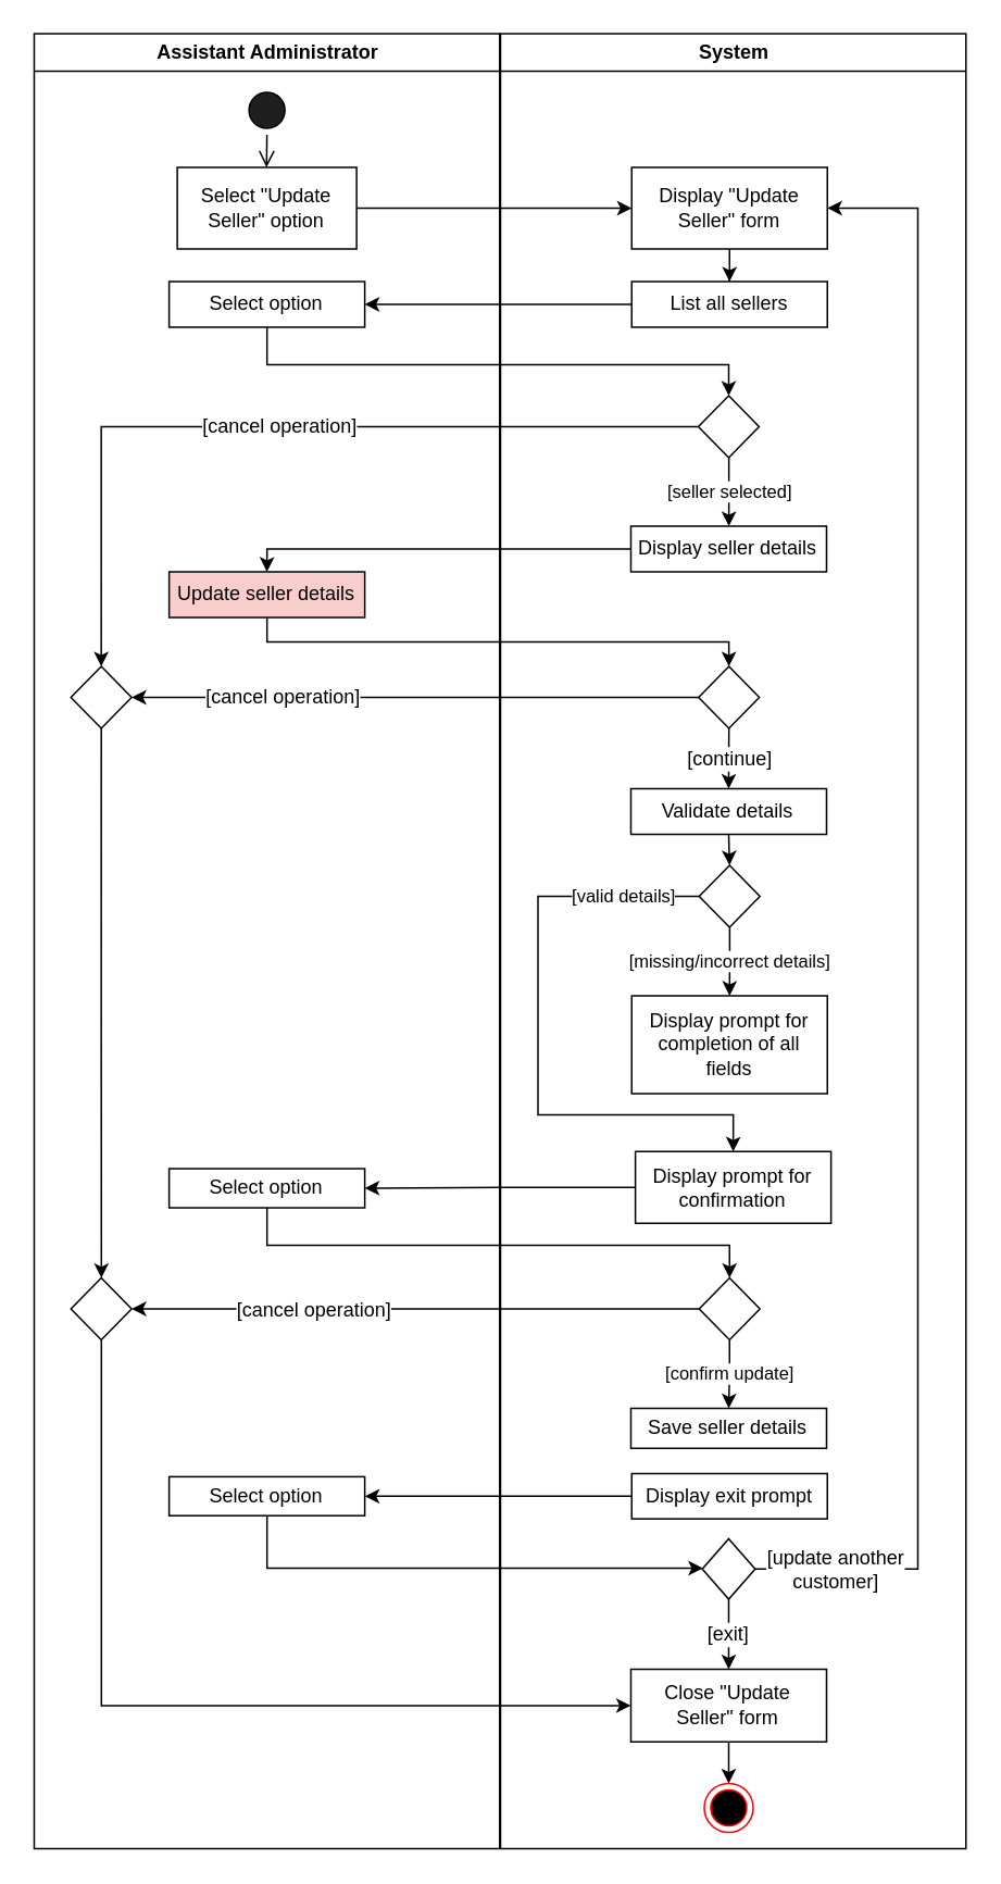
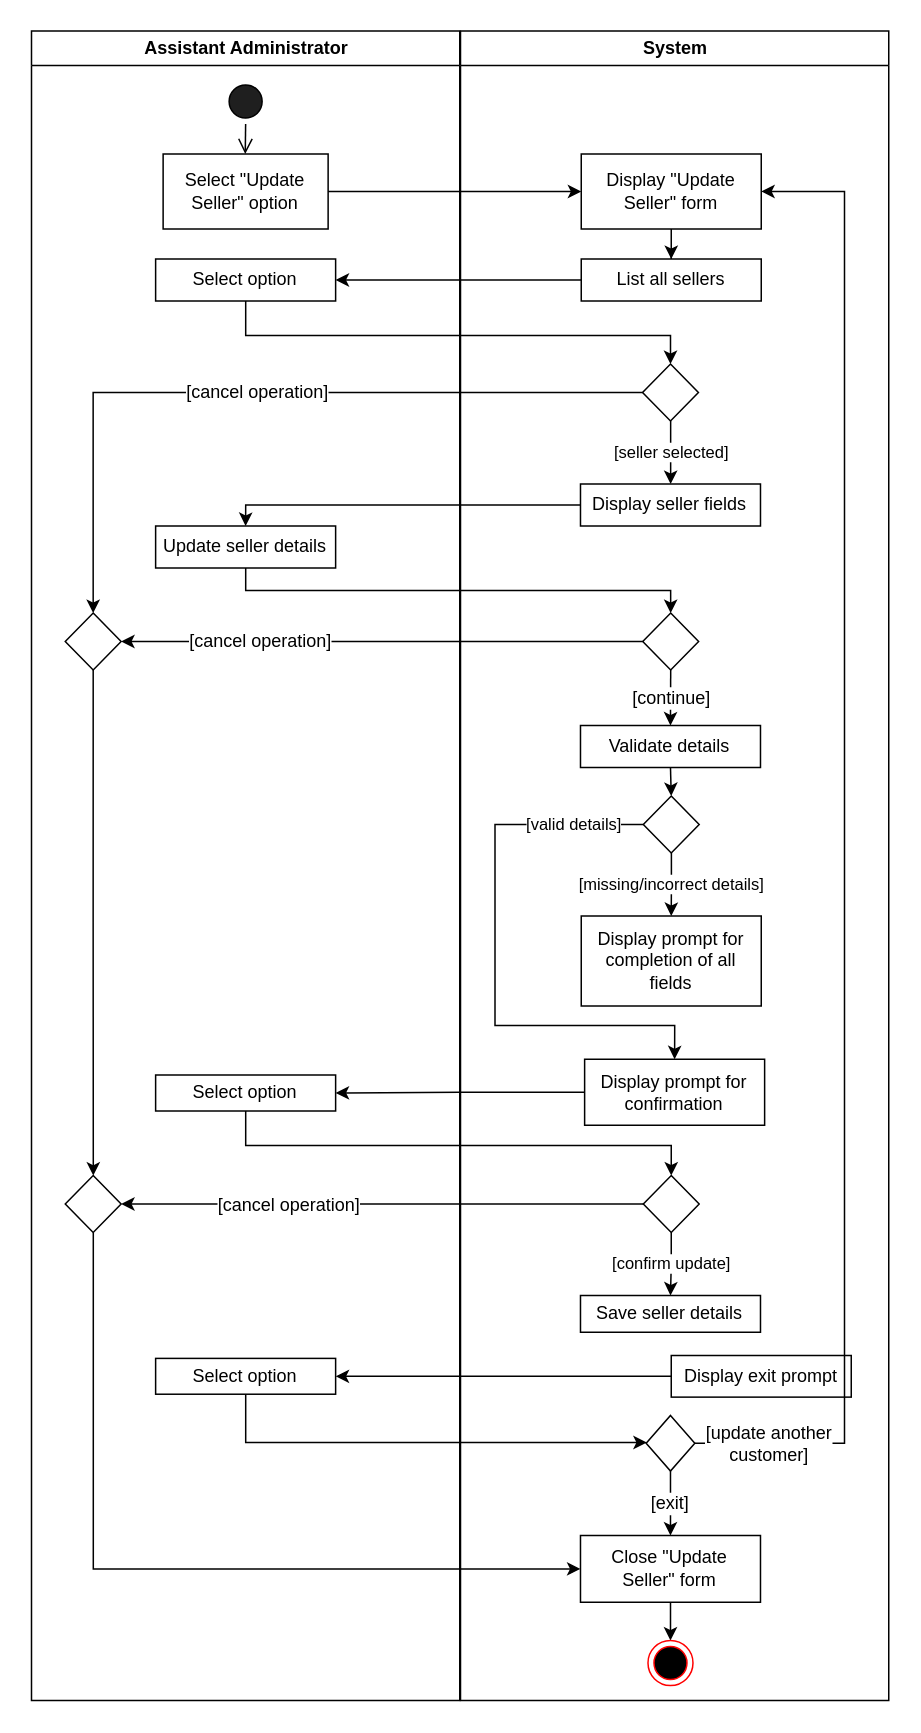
  <mxCell id="0" />
  <mxCell id="1" parent="0" />
  <mxCell id="2" value="Assistant Administrator" style="swimlane;whiteSpace=wrap;rounded=0;deletable=0;movable=0;expand=1;collapsible=0;" parent="1" vertex="1"><mxGeometry x="20.5" y="20" width="285.5" height="1113" as="geometry" /></mxCell>
  <mxCell id="3" value="" style="ellipse;shape=startState;rounded=0;whiteSpace=wrap;fillColor=#1F1F1F;" parent="2" vertex="1"><mxGeometry x="127.75" y="32" width="30" height="30" as="geometry" /></mxCell>
  <mxCell id="4" value="" style="edgeStyle=elbowEdgeStyle;elbow=horizontal;verticalAlign=bottom;endArrow=open;endSize=8;endFill=1;rounded=0;exitX=0.5;exitY=1;exitDx=0;exitDy=0;" parent="2" source="3" target="5" edge="1"><mxGeometry x="100" y="40" as="geometry"><mxPoint x="115" y="110" as="targetPoint" /><mxPoint x="140.5" y="90" as="sourcePoint" /></mxGeometry></mxCell>
  <mxCell id="5" value="Select &quot;Update Seller&quot; option" style="rounded=0;whiteSpace=wrap;" parent="2" vertex="1"><mxGeometry x="87.75" y="82" width="110" height="50" as="geometry" /></mxCell>
  <mxCell id="6" value="Select option" style="whiteSpace=wrap;html=1;rounded=0;" parent="2" vertex="1"><mxGeometry x="82.75" y="152" width="120" height="28" as="geometry" /></mxCell>
- <mxCell id="7" value="Update seller details" style="whiteSpace=wrap;html=1;rounded=0;fillColor=#f8cecc;" parent="2" vertex="1"><mxGeometry x="82.75" y="330" width="120" height="28" as="geometry" /></mxCell>
+ <mxCell id="7" value="Update seller details" style="whiteSpace=wrap;html=1;rounded=0;" parent="2" vertex="1"><mxGeometry x="82.75" y="330" width="120" height="28" as="geometry" /></mxCell>
  <mxCell id="8" value="Select option" style="whiteSpace=wrap;html=1;rounded=0;" parent="2" vertex="1"><mxGeometry x="82.75" y="696" width="120" height="24" as="geometry" /></mxCell>
  <mxCell id="9" value="" style="rhombus;whiteSpace=wrap;html=1;rounded=0;arcSize=20;fixedWidth=0;" parent="2" vertex="1"><mxGeometry x="22.5" y="763" width="37.25" height="38" as="geometry" /></mxCell>
  <mxCell id="10" style="edgeStyle=orthogonalEdgeStyle;rounded=0;orthogonalLoop=1;jettySize=auto;html=1;exitX=0.5;exitY=1;exitDx=0;exitDy=0;fontFamily=Helvetica;fontSize=12;fontColor=default;" parent="2" source="11" target="9" edge="1"><mxGeometry relative="1" as="geometry" /></mxCell>
  <mxCell id="11" value="" style="rhombus;whiteSpace=wrap;html=1;rounded=0;" parent="2" vertex="1"><mxGeometry x="22.5" y="388" width="37.25" height="38" as="geometry" /></mxCell>
  <mxCell id="12" value="System" style="swimlane;whiteSpace=wrap;rounded=0;deletable=0;movable=0;expand=1;collapsible=0;" parent="1" vertex="1"><mxGeometry x="306.5" y="20" width="285.5" height="1113" as="geometry" /></mxCell>
  <mxCell id="13" value="" style="edgeStyle=orthogonalEdgeStyle;rounded=0;orthogonalLoop=1;jettySize=auto;html=1;" parent="12" source="14" target="15" edge="1"><mxGeometry relative="1" as="geometry" /></mxCell>
  <mxCell id="14" value="Display &quot;Update Seller&quot; form" style="whiteSpace=wrap;html=1;rounded=0;" parent="12" vertex="1"><mxGeometry x="80.5" y="82" width="120" height="50" as="geometry" /></mxCell>
  <mxCell id="15" value="List all sellers" style="whiteSpace=wrap;html=1;rounded=0;" parent="12" vertex="1"><mxGeometry x="80.5" y="152" width="120" height="28" as="geometry" /></mxCell>
  <mxCell id="16" value="[seller selected]" style="edgeStyle=orthogonalEdgeStyle;rounded=0;orthogonalLoop=1;jettySize=auto;html=1;" parent="12" source="17" target="18" edge="1"><mxGeometry relative="1" as="geometry"><Array as="points"><mxPoint x="140" y="282" /><mxPoint x="140" y="282" /></Array></mxGeometry></mxCell>
  <mxCell id="17" value="" style="rhombus;whiteSpace=wrap;html=1;rounded=0;" parent="12" vertex="1"><mxGeometry x="121.37" y="222" width="37.25" height="38" as="geometry" /></mxCell>
- <mxCell id="18" value="Display seller details" style="whiteSpace=wrap;html=1;rounded=0;" parent="12" vertex="1"><mxGeometry x="79.99" y="302" width="120" height="28" as="geometry" /></mxCell>
+ <mxCell id="18" value="Display seller fields" style="whiteSpace=wrap;html=1;rounded=0;" parent="12" vertex="1"><mxGeometry x="79.99" y="302" width="120" height="28" as="geometry" /></mxCell>
  <mxCell id="19" value="[continue]" style="edgeStyle=orthogonalEdgeStyle;rounded=0;orthogonalLoop=1;jettySize=auto;html=1;exitX=0.5;exitY=1;exitDx=0;exitDy=0;entryX=0.5;entryY=0;entryDx=0;entryDy=0;fontFamily=Helvetica;fontSize=12;fontColor=default;" parent="12" source="20" target="22" edge="1"><mxGeometry relative="1" as="geometry" /></mxCell>
  <mxCell id="20" value="" style="rhombus;whiteSpace=wrap;html=1;rounded=0;" parent="12" vertex="1"><mxGeometry x="121.5" y="388" width="37.25" height="38" as="geometry" /></mxCell>
  <mxCell id="21" style="edgeStyle=orthogonalEdgeStyle;rounded=0;orthogonalLoop=1;jettySize=auto;html=1;exitX=0.5;exitY=1;exitDx=0;exitDy=0;entryX=0.5;entryY=0;entryDx=0;entryDy=0;fontFamily=Helvetica;fontSize=12;fontColor=default;" parent="12" source="22" target="24" edge="1"><mxGeometry relative="1" as="geometry" /></mxCell>
  <mxCell id="22" value="Validate details" style="whiteSpace=wrap;html=1;rounded=0;" parent="12" vertex="1"><mxGeometry x="79.99" y="463" width="120" height="28" as="geometry" /></mxCell>
  <mxCell id="23" value="[missing/incorrect details]" style="edgeStyle=orthogonalEdgeStyle;rounded=0;orthogonalLoop=1;jettySize=auto;html=1;" parent="12" source="24" target="25" edge="1"><mxGeometry relative="1" as="geometry" /></mxCell>
  <mxCell id="24" value="" style="rhombus;whiteSpace=wrap;html=1;rounded=0;" parent="12" vertex="1"><mxGeometry x="121.88" y="510" width="37.25" height="38" as="geometry" /></mxCell>
  <mxCell id="25" value="Display prompt for completion of all fields" style="whiteSpace=wrap;html=1;rounded=0;" parent="12" vertex="1"><mxGeometry x="80.505" y="590" width="120" height="60" as="geometry" /></mxCell>
  <mxCell id="26" value="Display prompt for confirmation" style="whiteSpace=wrap;html=1;rounded=0;" parent="12" vertex="1"><mxGeometry x="82.75" y="685.5" width="120" height="44" as="geometry" /></mxCell>
  <mxCell id="27" value="[valid details]" style="edgeStyle=orthogonalEdgeStyle;rounded=0;orthogonalLoop=1;jettySize=auto;html=1;entryX=0.5;entryY=0;entryDx=0;entryDy=0;" parent="12" source="24" target="26" edge="1"><mxGeometry x="-0.753" relative="1" as="geometry"><mxPoint x="155.5" y="673" as="targetPoint" /><Array as="points"><mxPoint x="23" y="529" /><mxPoint x="23" y="663" /><mxPoint x="143" y="663" /></Array><mxPoint as="offset" /></mxGeometry></mxCell>
  <mxCell id="28" value="" style="rhombus;whiteSpace=wrap;html=1;rounded=0;autosize=1;" parent="12" vertex="1"><mxGeometry x="123.77" y="923" width="32.44" height="37" as="geometry" /></mxCell>
- <mxCell id="29" value="Display exit prompt" style="whiteSpace=wrap;html=1;rounded=0;" parent="12" vertex="1"><mxGeometry x="80.5" y="883" width="120" height="27.75" as="geometry" /></mxCell>
+ <mxCell id="29" value="Display exit prompt" style="whiteSpace=wrap;html=1;rounded=0;" parent="12" vertex="1"><mxGeometry x="140.5" y="883" width="120" height="27.75" as="geometry" /></mxCell>
  <mxCell id="30" value="" style="edgeStyle=orthogonalEdgeStyle;rounded=0;orthogonalLoop=1;jettySize=auto;html=1;" parent="12" source="31" target="28" edge="1"><mxGeometry relative="1" as="geometry"><Array as="points"><mxPoint x="-143" y="941" /></Array></mxGeometry></mxCell>
  <mxCell id="31" value="Select option" style="whiteSpace=wrap;html=1;rounded=0;" parent="12" vertex="1"><mxGeometry x="-203.25" y="884.93" width="120" height="23.88" as="geometry" /></mxCell>
  <mxCell id="32" value="" style="edgeStyle=orthogonalEdgeStyle;rounded=0;orthogonalLoop=1;jettySize=auto;html=1;" parent="12" source="29" target="31" edge="1"><mxGeometry relative="1" as="geometry" /></mxCell>
  <mxCell id="33" value="" style="edgeStyle=orthogonalEdgeStyle;rounded=0;orthogonalLoop=1;jettySize=auto;html=1;fontFamily=Helvetica;fontSize=12;fontColor=default;" parent="12" source="34" target="38" edge="1"><mxGeometry relative="1" as="geometry" /></mxCell>
  <mxCell id="34" value="Close &quot;Update &lt;br&gt;Seller&quot; form" style="whiteSpace=wrap;html=1;rounded=0;" parent="12" vertex="1"><mxGeometry x="79.99" y="1003" width="120" height="44.5" as="geometry" /></mxCell>
  <mxCell id="35" value="[exit]" style="edgeStyle=orthogonalEdgeStyle;rounded=0;orthogonalLoop=1;jettySize=auto;html=1;fontFamily=Helvetica;fontSize=12;fontColor=default;" parent="12" source="28" target="34" edge="1"><mxGeometry relative="1" as="geometry" /></mxCell>
  <mxCell id="36" value="Save seller details" style="whiteSpace=wrap;html=1;rounded=0;" parent="12" vertex="1"><mxGeometry x="79.99" y="843" width="120" height="24.5" as="geometry" /></mxCell>
  <mxCell id="37" value="[confirm update]" style="edgeStyle=orthogonalEdgeStyle;rounded=0;orthogonalLoop=1;jettySize=auto;html=1;exitX=0.5;exitY=1;exitDx=0;exitDy=0;" parent="12" source="39" target="36" edge="1"><mxGeometry relative="1" as="geometry"><mxPoint x="140.5" y="800" as="sourcePoint" /></mxGeometry></mxCell>
  <mxCell id="38" value="" style="ellipse;html=1;shape=endState;fillColor=#000000;strokeColor=#ff0000;rounded=0;fontFamily=Helvetica;fontSize=12;fontColor=default;" parent="12" vertex="1"><mxGeometry x="124.99" y="1073" width="30" height="30" as="geometry" /></mxCell>
  <mxCell id="39" value="" style="rhombus;whiteSpace=wrap;html=1;rounded=0;" parent="12" vertex="1"><mxGeometry x="121.88" y="763" width="37.25" height="38" as="geometry" /></mxCell>
  <mxCell id="40" value="[update another &lt;br&gt;customer]" style="edgeStyle=orthogonalEdgeStyle;rounded=0;orthogonalLoop=1;jettySize=auto;html=1;exitX=1;exitY=0.5;exitDx=0;exitDy=0;fontFamily=Helvetica;fontSize=12;fontColor=default;entryX=1;entryY=0.5;entryDx=0;entryDy=0;" parent="12" source="28" target="14" edge="1"><mxGeometry x="-0.9" relative="1" as="geometry"><mxPoint x="255.5" y="101.333" as="targetPoint" /><Array as="points"><mxPoint x="256" y="942" /><mxPoint x="256" y="107" /></Array><mxPoint as="offset" /></mxGeometry></mxCell>
  <mxCell id="41" value="" style="edgeStyle=orthogonalEdgeStyle;rounded=0;orthogonalLoop=1;jettySize=auto;html=1;" parent="1" source="5" target="14" edge="1"><mxGeometry relative="1" as="geometry" /></mxCell>
  <mxCell id="42" value="" style="edgeStyle=orthogonalEdgeStyle;rounded=0;orthogonalLoop=1;jettySize=auto;html=1;" parent="1" source="15" target="6" edge="1"><mxGeometry relative="1" as="geometry" /></mxCell>
  <mxCell id="43" value="" style="edgeStyle=orthogonalEdgeStyle;rounded=0;orthogonalLoop=1;jettySize=auto;html=1;entryX=0.5;entryY=0;entryDx=0;entryDy=0;" parent="1" source="6" target="17" edge="1"><mxGeometry relative="1" as="geometry"><Array as="points"><mxPoint x="163" y="223" /><mxPoint x="447" y="223" /></Array></mxGeometry></mxCell>
  <mxCell id="44" value="" style="edgeStyle=orthogonalEdgeStyle;rounded=0;orthogonalLoop=1;jettySize=auto;html=1;entryX=0.5;entryY=0;entryDx=0;entryDy=0;" parent="1" source="18" target="7" edge="1"><mxGeometry relative="1" as="geometry"><Array as="points"><mxPoint x="163" y="336" /></Array></mxGeometry></mxCell>
  <mxCell id="45" value="" style="edgeStyle=orthogonalEdgeStyle;rounded=0;orthogonalLoop=1;jettySize=auto;html=1;entryX=0.5;entryY=0;entryDx=0;entryDy=0;" parent="1" source="7" target="20" edge="1"><mxGeometry relative="1" as="geometry"><Array as="points"><mxPoint x="163" y="393" /><mxPoint x="447" y="393" /></Array></mxGeometry></mxCell>
  <mxCell id="46" value="" style="edgeStyle=orthogonalEdgeStyle;rounded=0;orthogonalLoop=1;jettySize=auto;html=1;" parent="1" source="26" target="8" edge="1"><mxGeometry relative="1" as="geometry" /></mxCell>
  <mxCell id="47" value="" style="edgeStyle=orthogonalEdgeStyle;rounded=0;orthogonalLoop=1;jettySize=auto;html=1;entryX=0.5;entryY=0;entryDx=0;entryDy=0;" parent="1" source="8" target="39" edge="1"><mxGeometry relative="1" as="geometry"><mxPoint x="447" y="783" as="targetPoint" /><Array as="points"><mxPoint x="163" y="763" /><mxPoint x="447" y="763" /><mxPoint x="447" y="782" /></Array></mxGeometry></mxCell>
  <mxCell id="48" value="[cancel operation]" style="endArrow=classic;html=1;rounded=0;fontFamily=Helvetica;fontSize=12;fontColor=default;exitX=0;exitY=0.5;exitDx=0;exitDy=0;snapToPoint=1;entryX=1;entryY=0.5;entryDx=0;entryDy=0;" parent="1" source="39" target="9" edge="1"><mxGeometry x="0.354" y="1" width="50" height="50" relative="1" as="geometry"><mxPoint x="427" y="801.5" as="sourcePoint" /><mxPoint x="162" y="801" as="targetPoint" /><mxPoint as="offset" /></mxGeometry></mxCell>
  <mxCell id="49" style="edgeStyle=orthogonalEdgeStyle;rounded=0;orthogonalLoop=1;jettySize=auto;html=1;entryX=0;entryY=0.5;entryDx=0;entryDy=0;fontFamily=Helvetica;fontSize=12;fontColor=default;" parent="1" source="9" target="34" edge="1"><mxGeometry relative="1" as="geometry"><Array as="points"><mxPoint x="61" y="1045" /></Array></mxGeometry></mxCell>
  <mxCell id="50" value="[cancel operation]" style="endArrow=classic;html=1;rounded=0;fontFamily=Helvetica;fontSize=12;fontColor=default;snapToPoint=0;exitX=0;exitY=0.5;exitDx=0;exitDy=0;entryX=1;entryY=0.5;entryDx=0;entryDy=0;" parent="1" source="20" target="11" edge="1"><mxGeometry x="0.468" width="50" height="50" relative="1" as="geometry"><mxPoint x="242" y="788" as="sourcePoint" /><mxPoint x="92" y="428" as="targetPoint" /><Array as="points" /><mxPoint as="offset" /></mxGeometry></mxCell>
  <mxCell id="51" value="[cancel operation]" style="edgeStyle=orthogonalEdgeStyle;rounded=0;orthogonalLoop=1;jettySize=auto;html=1;exitX=0;exitY=0.5;exitDx=0;exitDy=0;entryX=0.5;entryY=0;entryDx=0;entryDy=0;fontFamily=Helvetica;fontSize=12;fontColor=default;" parent="1" source="17" target="11" edge="1"><mxGeometry relative="1" as="geometry" /></mxCell>
